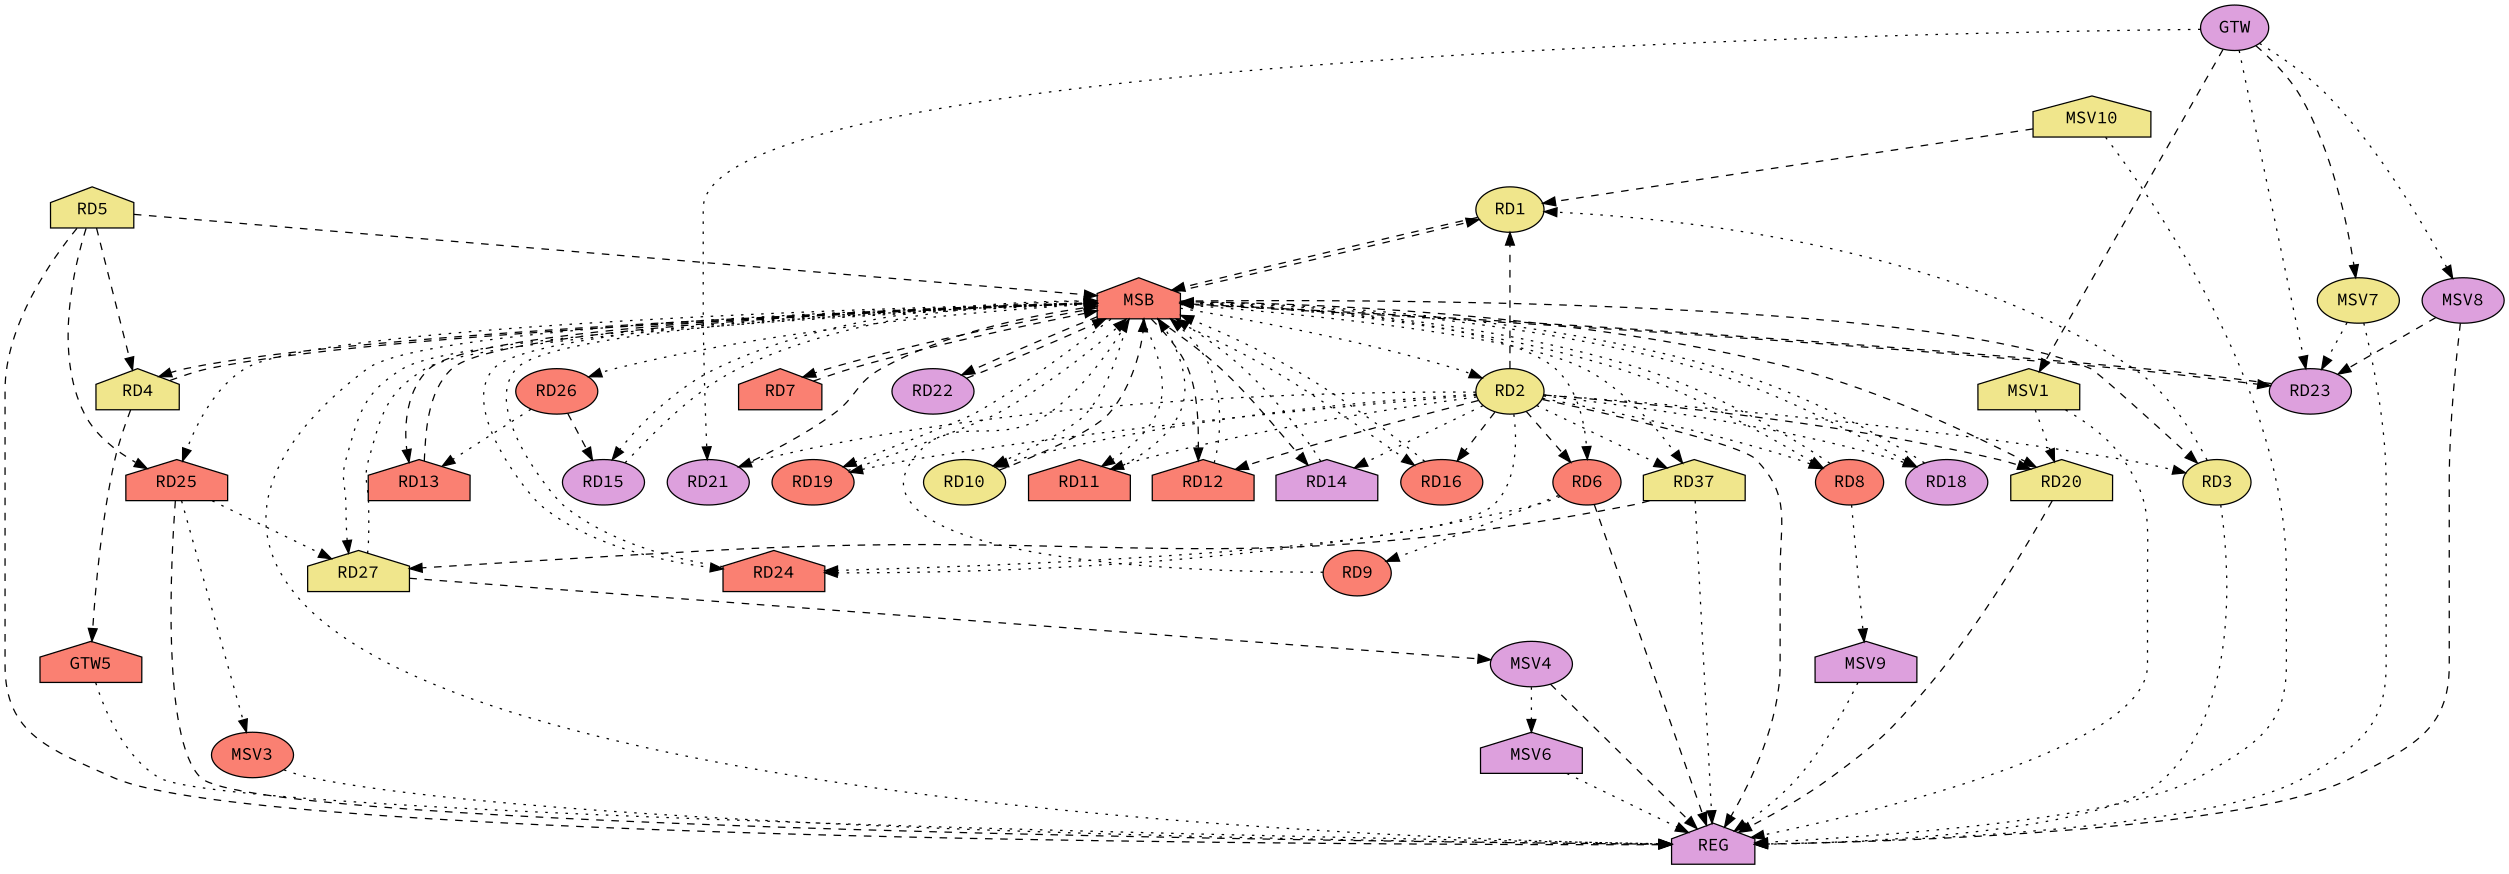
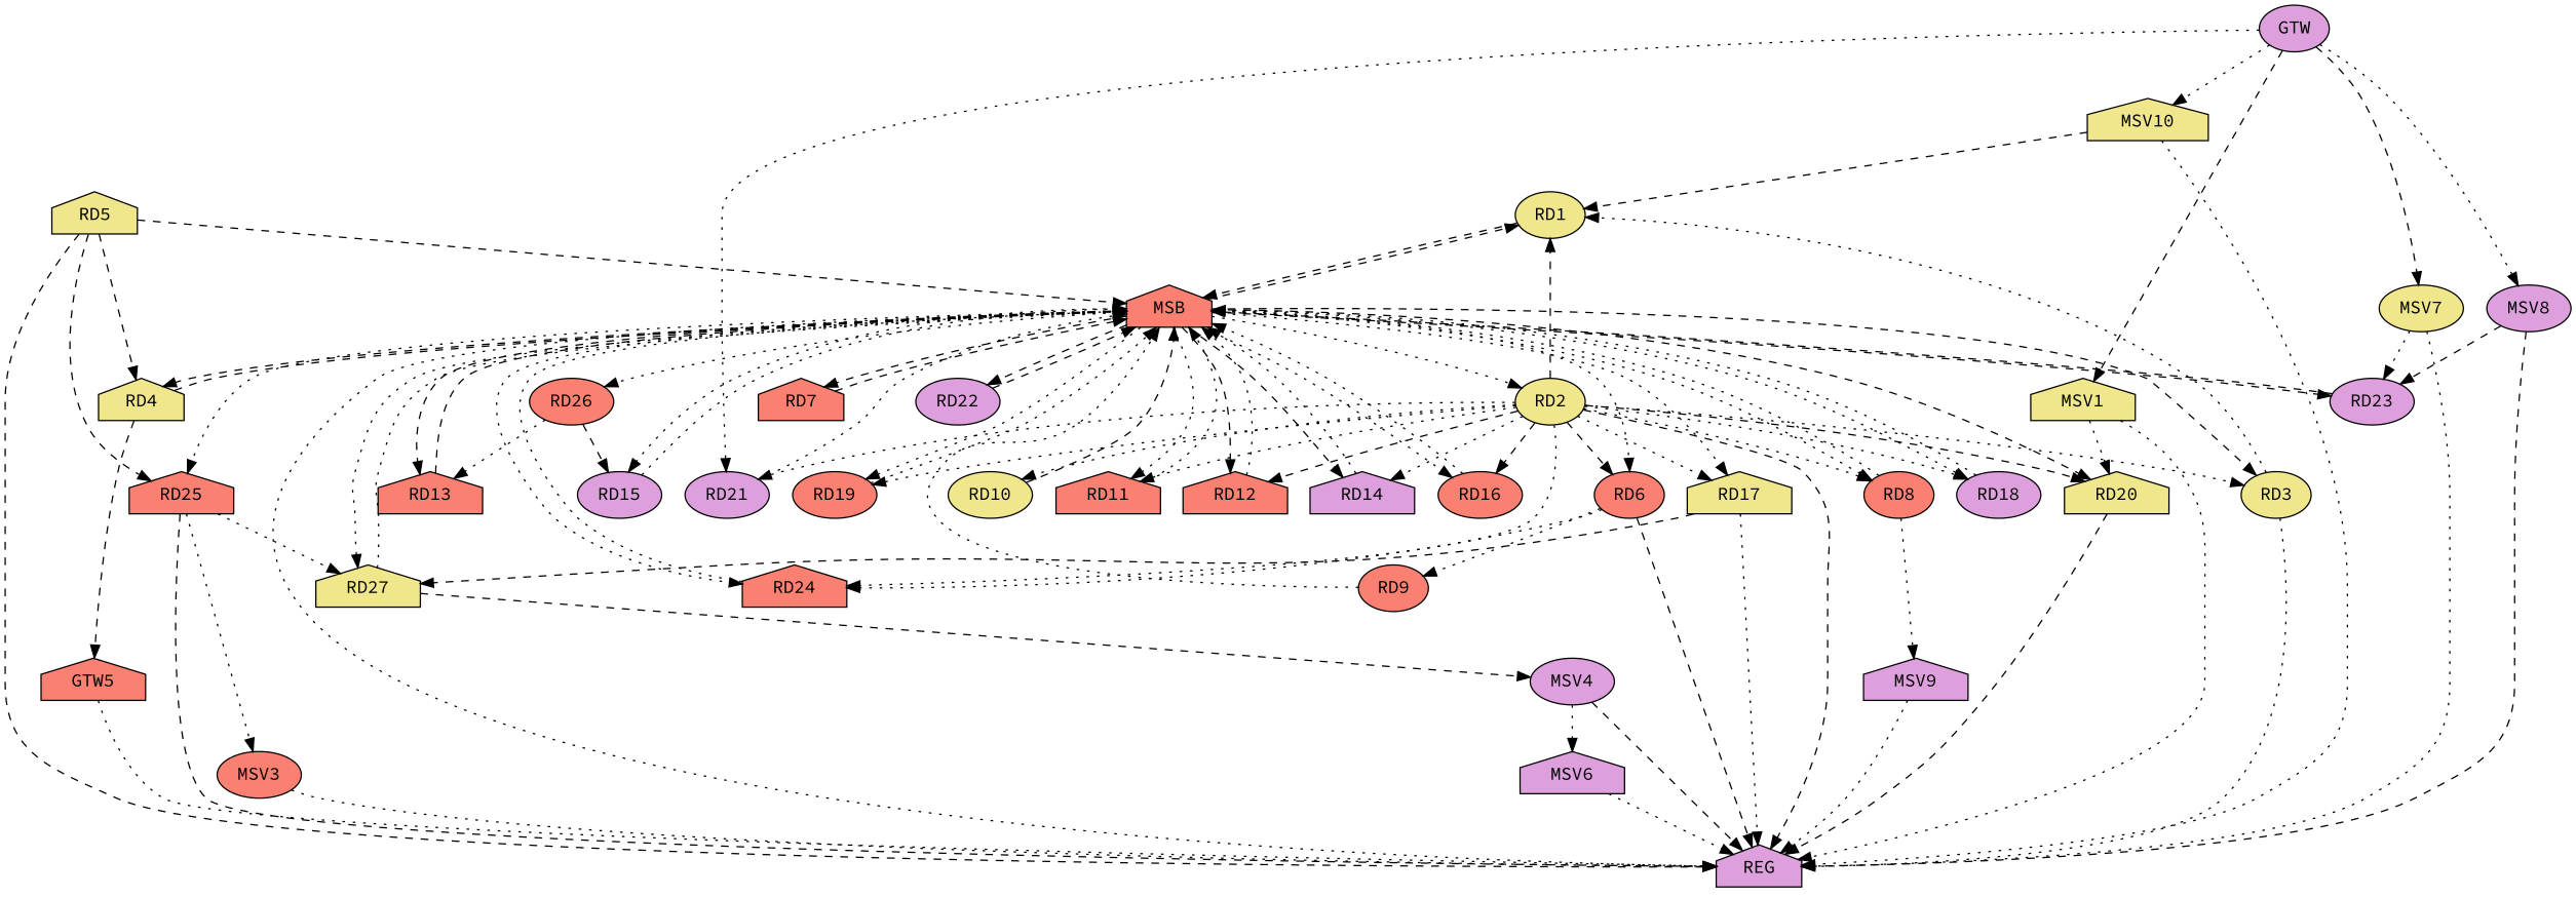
  strict digraph {
    fontname="Source Code Pro"
    node [fillcolor=salmon fontname="Source Code Pro" shape=ellipse style=filled]
    edge [fontname="Source Code Pro" style=dotted]
    n1 [fillcolor=khaki label=RD1]
    n2 [label=MSB shape=house]
    n3 [fillcolor=khaki label=RD2]
    n4 [fillcolor=khaki label=RD3]
    n5 [label=RD6]
    n6 [label=RD8]
    n7 [fillcolor=khaki label=RD10]
    n8 [label=RD11 shape=house]
    n9 [label=RD12 shape=house]
    n10 [fillcolor=plum label=RD14 shape=house]
    n11 [label=RD16]
-   n12 [fillcolor=khaki label=RD37 shape=house]
+   n12 [fillcolor=khaki label=RD17 shape=house]
    n13 [fillcolor=plum label=RD18]
    n14 [label=RD19]
    n15 [fillcolor=khaki label=RD20 shape=house]
    n16 [label=RD24 shape=house]
    n17 [fillcolor=plum label=REG shape=house]
    n18 [fillcolor=khaki label=RD4 shape=house]
    n19 [label=RD25 shape=house]
    n20 [label=RD7 shape=house]
    n21 [label=RD13 shape=house]
    n22 [fillcolor=plum label=RD15]
    n23 [fillcolor=khaki label=RD27 shape=house]
    n24 [fillcolor=plum label=RD22]
    n25 [fillcolor=plum label=RD23]
    n26 [label=RD26]
    n27 [fillcolor=plum label=RD21]
    n28 [label=RD9]
    n29 [fillcolor=plum label=MSV9 shape=house]
    n30 [label=GTW5 shape=house]
    n31 [fillcolor=khaki label=RD5 shape=house]
    n32 [label=MSV3]
    n33 [fillcolor=plum label=MSV4]
    n34 [fillcolor=plum label=MSV6 shape=house]
    n35 [fillcolor=plum label=GTW]
    n36 [fillcolor=khaki label=MSV1 shape=house]
    n37 [fillcolor=khaki label=MSV7]
    n38 [fillcolor=plum label=MSV8]
    n39 [fillcolor=khaki label=MSV10 shape=house]
    n1 -> n2 [style=dashed]
    n2 -> n1 [style=dashed]
    n2 -> n3
    n2 -> n4 [style=dashed]
    n2 -> n5
    n2 -> n6
-   n2 -> n7
    n2 -> n8
    n2 -> n9 [style=dashed]
    n2 -> n10 [style=dashed]
    n2 -> n11
    n2 -> n12
    n2 -> n13
    n2 -> n14
    n2 -> n15 [style=dashed]
    n2 -> n16
    n2 -> n17
    n2 -> n18 [style=dashed]
    n2 -> n19
    n2 -> n20 [style=dashed]
    n2 -> n21 [style=dashed]
    n2 -> n22
    n2 -> n23
    n2 -> n24 [style=dashed]
    n2 -> n25 [style=dashed]
    n2 -> n26
    n3 -> n1 [style=dashed]
    n3 -> n4
    n3 -> n5 [style=dashed]
    n3 -> n6
    n3 -> n7
    n3 -> n8
    n3 -> n9 [style=dashed]
    n3 -> n10
    n3 -> n11 [style=dashed]
    n3 -> n12
    n3 -> n13
    n3 -> n14
    n3 -> n15 [style=dashed]
    n3 -> n16
    n3 -> n17 [style=dashed]
    n3 -> n27
    n4 -> n1
    n4 -> n17
    n5 -> n16
    n5 -> n17 [style=dashed]
    n5 -> n28
    n6 -> n2
    n6 -> n29
    n7 -> n2 [style=dashed]
    n8 -> n2
    n9 -> n2
    n10 -> n2
    n11 -> n2
    n12 -> n17
    n12 -> n23 [style=dashed]
    n13 -> n2
    n14 -> n2
    n15 -> n17 [style=dashed]
    n16 -> n2
    n18 -> n2 [style=dashed]
    n18 -> n30 [style=dashed]
    n19 -> n17 [style=dashed]
    n19 -> n23
    n19 -> n32
    n20 -> n2 [style=dashed]
    n21 -> n2 [style=dashed]
    n22 -> n2
    n23 -> n2
    n23 -> n33 [style=dashed]
    n24 -> n2 [style=dashed]
    n25 -> n2 [style=dashed]
    n26 -> n21
    n26 -> n22 [style=dashed]
-   n27 -> n2 [style=dashed]
+   n27 -> n2
    n28 -> n2
    n29 -> n17
    n30 -> n17
    n31 -> n2 [style=dashed]
    n31 -> n17 [style=dashed]
    n31 -> n18 [style=dashed]
    n31 -> n19 [style=dashed]
    n32 -> n17
    n33 -> n17 [style=dashed]
    n33 -> n34
    n34 -> n17
    n35 -> n27
    n35 -> n36 [style=dashed]
    n35 -> n37 [style=dashed]
    n35 -> n38
-   n35 -> n25
+   n35 -> n39
    n36 -> n15
    n36 -> n17
    n37 -> n17
    n37 -> n25
    n38 -> n17 [style=dashed]
    n38 -> n25 [style=dashed]
    n39 -> n1 [style=dashed]
    n39 -> n17
  }
